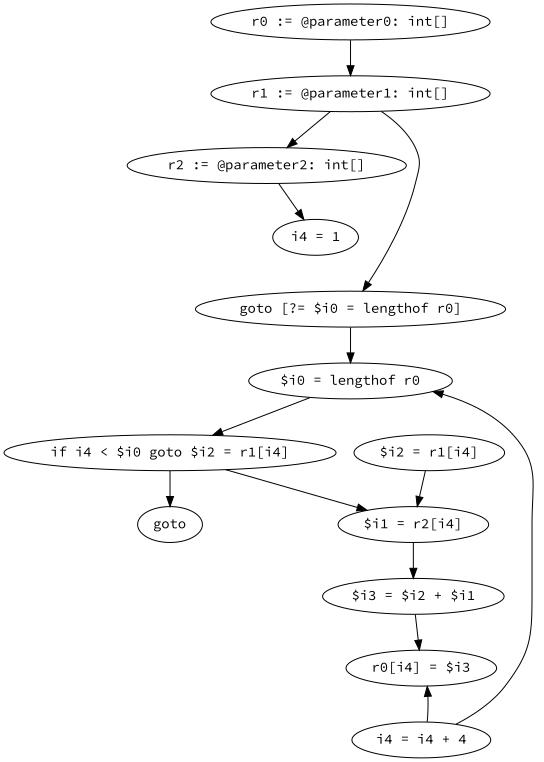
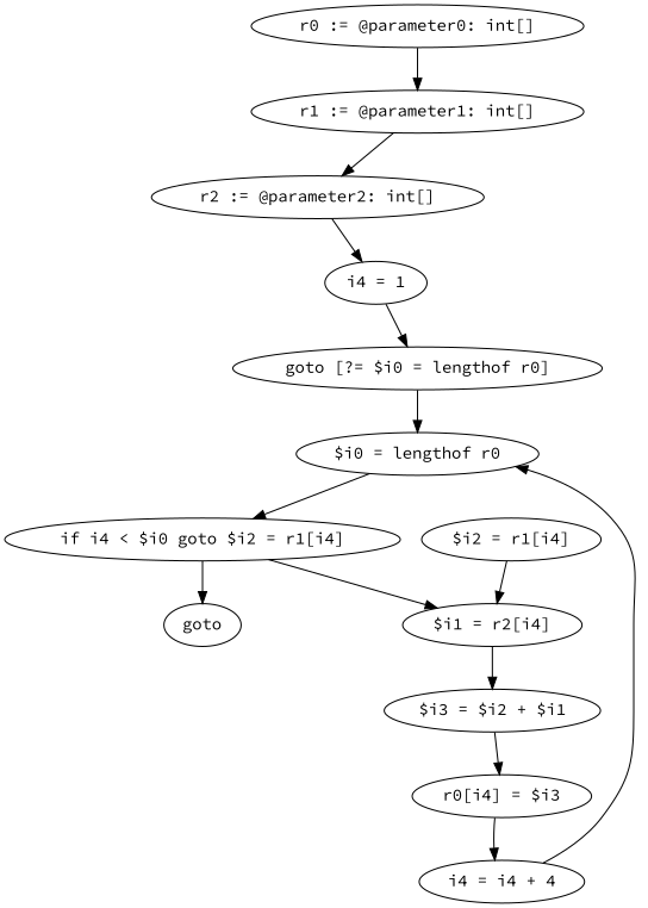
  digraph {
    fontname="Source Code Pro"
    node [fontname="Source Code Pro"]
    edge [fontname="Source Code Pro"]
    "r0 := @parameter0: int[]"
    "r1 := @parameter1: int[]"
    "r2 := @parameter2: int[]"
    n4 [label="i4 = 1"]
    "goto [?= $i0 = lengthof r0]"
    "$i0 = lengthof r0"
    "if i4 < $i0 goto $i2 = r1[i4]"
    "$i2 = r1[i4]"
    "$i1 = r2[i4]"
    "$i3 = $i2 + $i1"
    "r0[i4] = $i3"
    n12 [label="i4 = i4 + 4"]
    n13 [label=goto]
    "r0 := @parameter0: int[]" -> "r1 := @parameter1: int[]"
    "r1 := @parameter1: int[]" -> "r2 := @parameter2: int[]"
    "r2 := @parameter2: int[]" -> n4
-   "r1 := @parameter1: int[]" -> "goto [?= $i0 = lengthof r0]"
+   n4 -> "goto [?= $i0 = lengthof r0]"
    "goto [?= $i0 = lengthof r0]" -> "$i0 = lengthof r0"
    "$i0 = lengthof r0" -> "if i4 < $i0 goto $i2 = r1[i4]"
    "if i4 < $i0 goto $i2 = r1[i4]" -> "$i1 = r2[i4]"
    "if i4 < $i0 goto $i2 = r1[i4]" -> n13
    "$i2 = r1[i4]" -> "$i1 = r2[i4]"
    "$i1 = r2[i4]" -> "$i3 = $i2 + $i1"
    "$i3 = $i2 + $i1" -> "r0[i4] = $i3"
-   n12 -> "r0[i4] = $i3"
+   "r0[i4] = $i3" -> n12
    n12 -> "$i0 = lengthof r0"
  }
